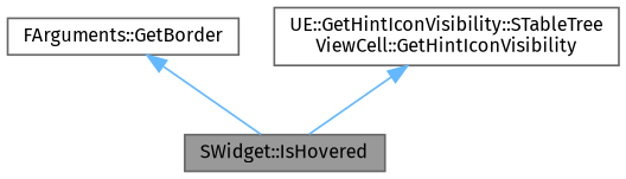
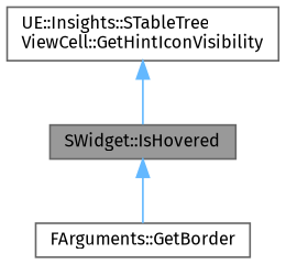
  digraph {
    fontname="Fira Sans"
    rankdir=TB
    node [color=grey40 fillcolor=white fontname="Fira Sans" fontsize=10 shape=box style=filled]
    edge [color=steelblue1 dir=back fontname="Fira Sans" fontsize=10 labelfontname=Helvetica labelfontsize=10 style=solid]
    n1 [color=gray40 fillcolor=grey60 fontcolor=black height=0.2 label="SWidget::IsHovered" width=0.4]
    n2 [height=0.2 label="FArguments::GetBorder" width=0.4]
-   n3 [height=0.2 label="UE::GetHintIconVisibility::STableTree\lViewCell::GetHintIconVisibility" width=0.4]
-   n2 -> n1
+   n3 [height=0.2 label="UE::Insights::STableTree\lViewCell::GetHintIconVisibility" width=0.4]
+   n1 -> n2
    n3 -> n1
  }
